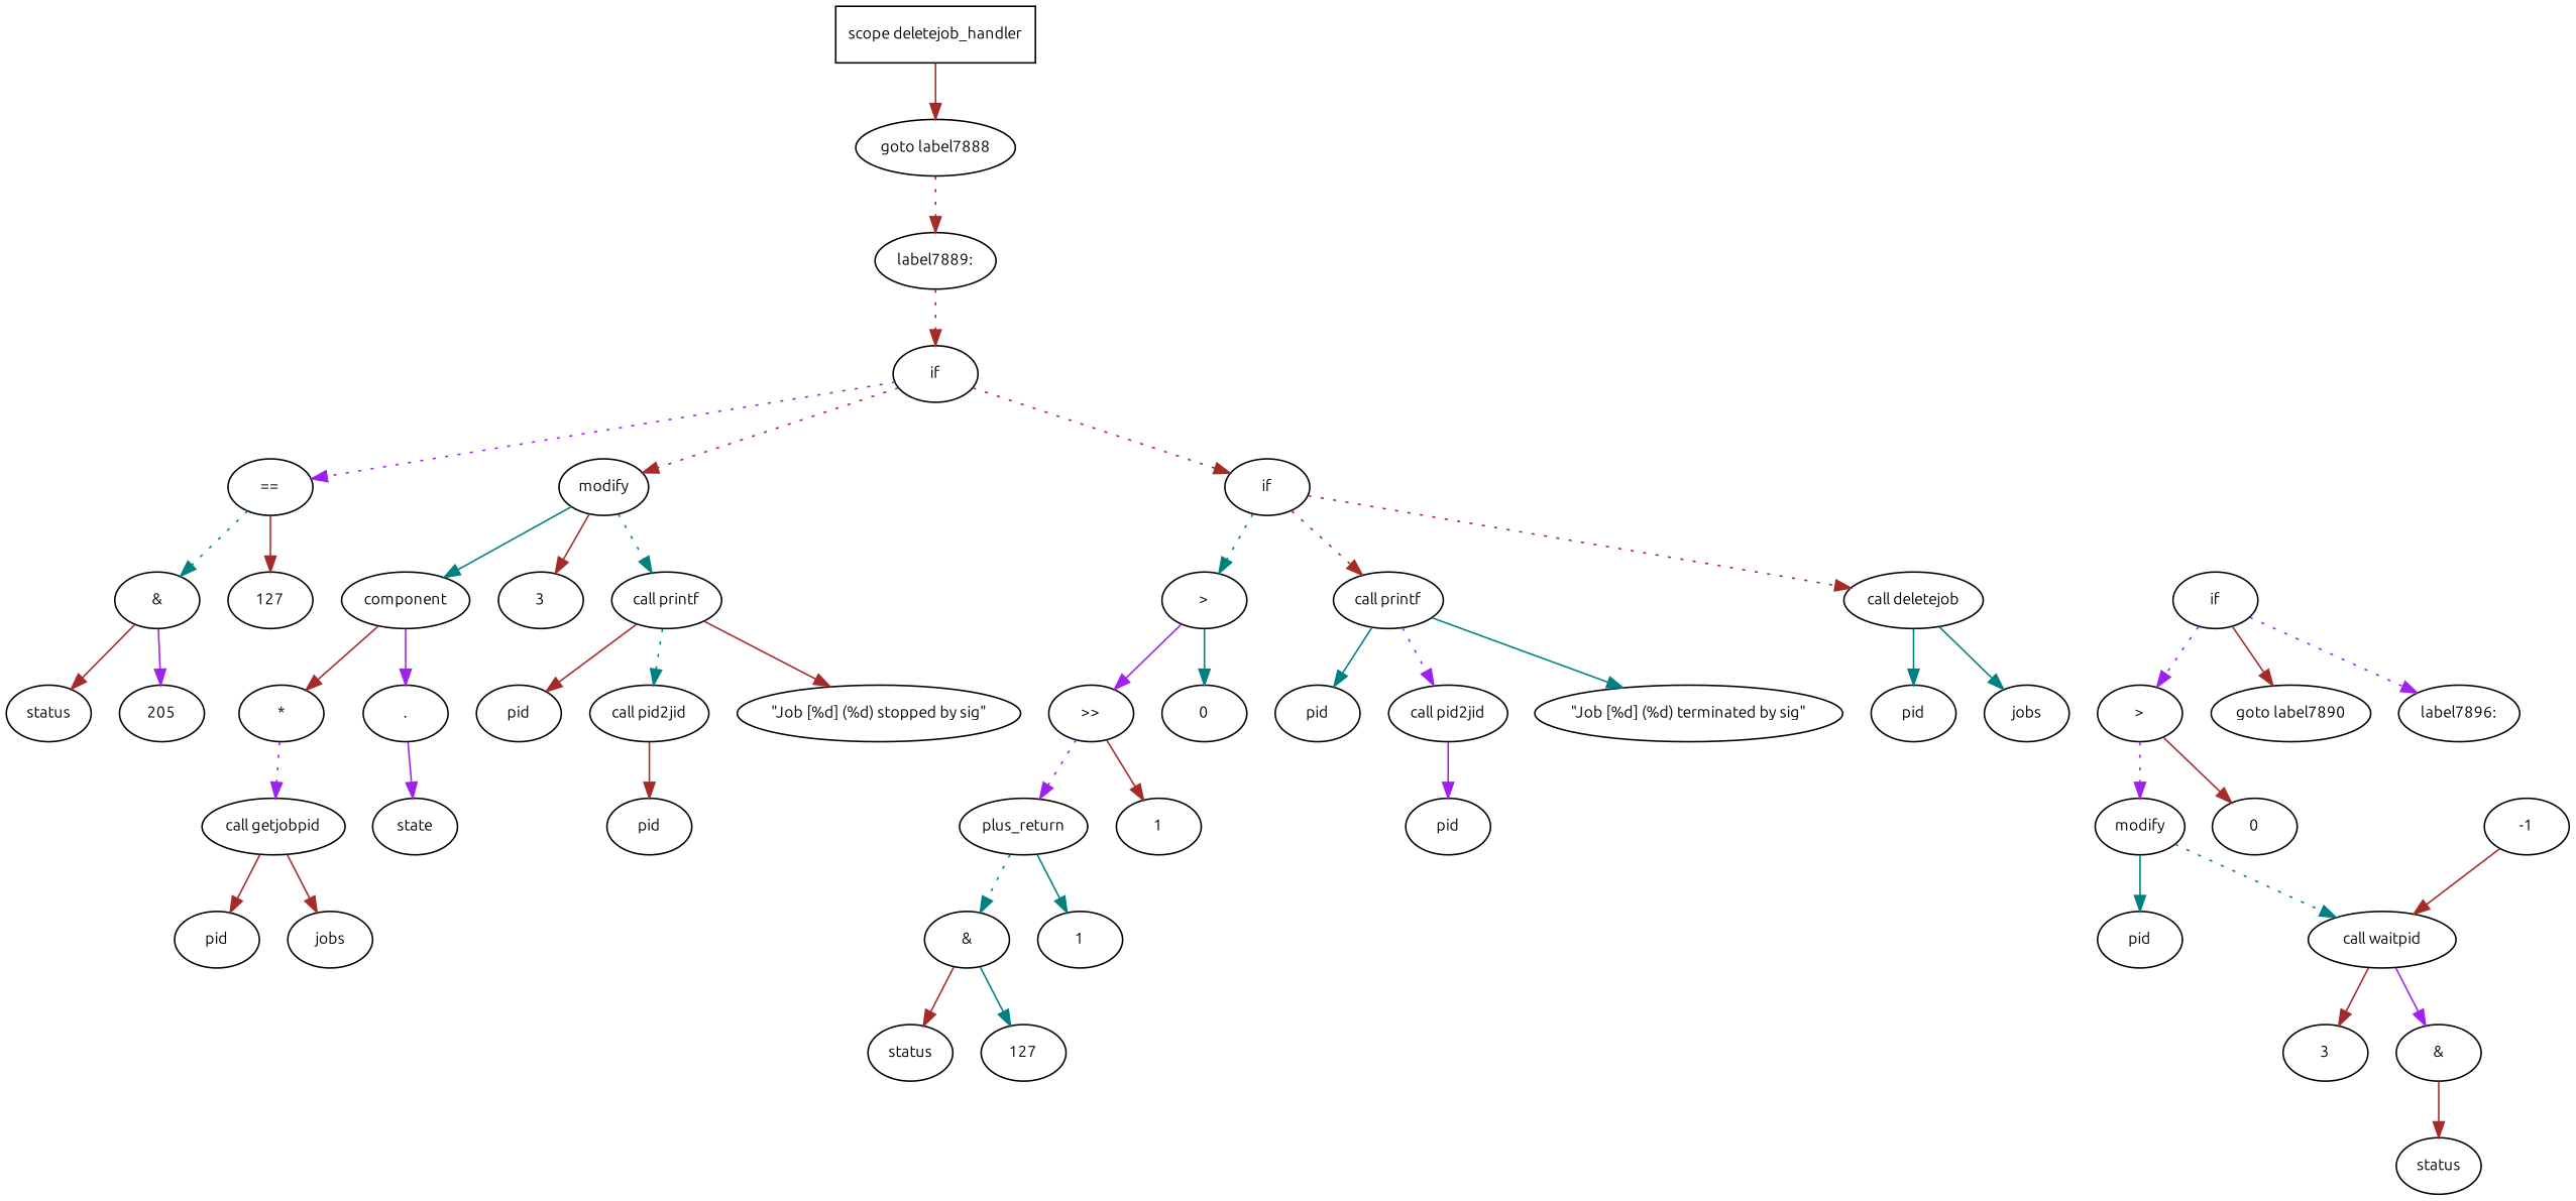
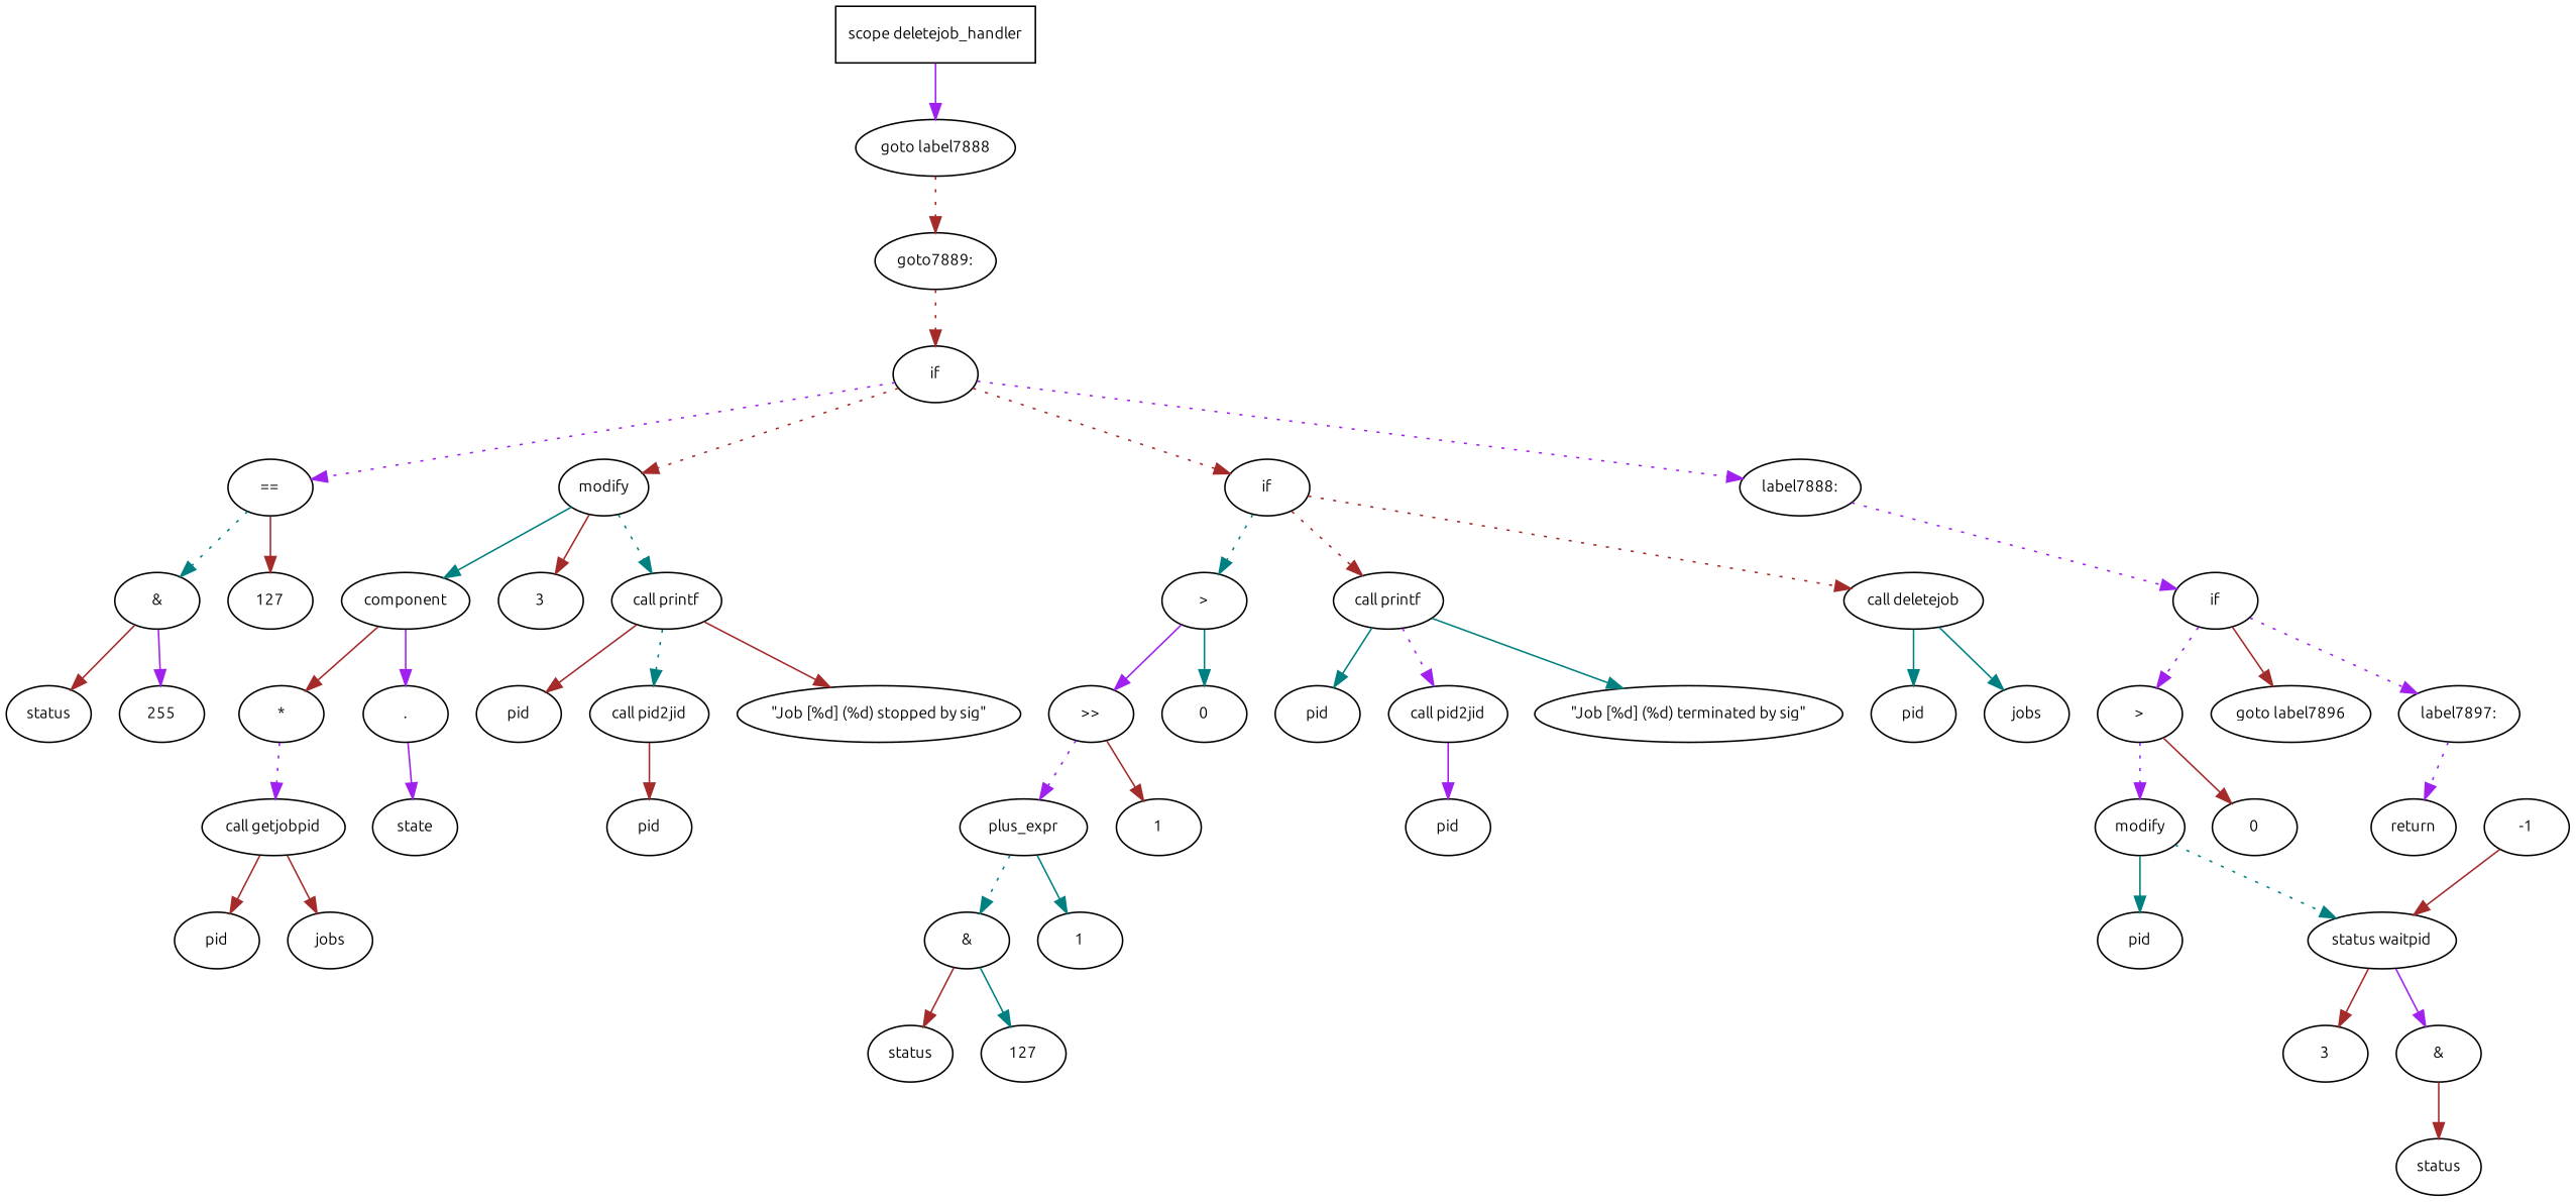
  digraph {
    fontname=Ubuntu
    fontsize=10
    node [fontname=Ubuntu fontsize=10 shape=ellipse]
    edge [color=brown fontname=Ubuntu fontsize=10]
    n1 [label="scope deletejob_handler" shape=box]
    n2 [label="goto label7888"]
-   n3 [label="label7889:"]
+   n3 [label="goto7889:"]
    n4 [label=if]
    n5 [label="=="]
    n6 [label=modify]
    n7 [label=if]
+   n8 [label="label7888:"]
    n9 [label="&"]
    n10 [label=127]
    n11 [label=component]
    n12 [label=3]
    n13 [label="call printf"]
    n14 [label=">"]
    n15 [label="call printf"]
    n16 [label="call deletejob"]
    n17 [label=if]
    n18 [label=status]
-   n19 [label=205]
+   n19 [label=255]
    n20 [label="*"]
    n21 [label="."]
    n22 [label=pid]
    n23 [label="call pid2jid"]
    n24 [label="\"Job [%d] (%d) stopped by sig\""]
    n25 [label="call getjobpid"]
    n26 [label=state]
    n27 [label=pid]
    n28 [label=jobs]
    n29 [label=pid]
    n30 [label=">>"]
    n31 [label=0]
    n32 [label=pid]
    n33 [label="call pid2jid"]
    n34 [label="\"Job [%d] (%d) terminated by sig\""]
    n35 [label=pid]
    n36 [label=jobs]
-   n37 [label=plus_return]
+   n37 [label=plus_expr]
    n38 [label=1]
    n39 [label="&"]
    n40 [label=1]
    n41 [label=status]
    n42 [label=127]
    n43 [label=pid]
    n44 [label=">"]
-   n45 [label="goto label7890"]
-   n46 [label="label7896:"]
+   n45 [label="goto label7896"]
+   n46 [label="label7897:"]
    n47 [label=modify]
    n48 [label=0]
+   n49 [label=return]
    n50 [label=pid]
-   n51 [label="call waitpid"]
+   n51 [label="status waitpid"]
    n52 [label=3]
    n53 [label="&"]
    n54 [label=status]
    n55 [label=-1]
-   n1 -> n2
+   n1 -> n2 [color=purple]
    n2 -> n3 [style=dotted]
    n3 -> n4 [style=dotted]
    n4 -> n5 [color=purple style=dotted]
    n4 -> n6 [style=dotted]
    n4 -> n7 [style=dotted]
+   n4 -> n8 [color=purple style=dotted]
    n5 -> n9 [color=teal style=dotted]
    n5 -> n10
    n6 -> n11 [color=teal]
    n6 -> n12
    n6 -> n13 [color=teal style=dotted]
    n7 -> n14 [color=teal style=dotted]
    n7 -> n15 [style=dotted]
    n7 -> n16 [style=dotted]
+   n8 -> n17 [color=purple style=dotted]
    n9 -> n18
    n9 -> n19 [color=purple]
    n11 -> n20
    n11 -> n21 [color=purple]
    n13 -> n22
    n13 -> n23 [color=teal style=dotted]
    n13 -> n24
    n14 -> n30 [color=purple]
    n14 -> n31 [color=teal]
    n15 -> n32 [color=teal]
    n15 -> n33 [color=purple style=dotted]
    n15 -> n34 [color=teal]
    n16 -> n35 [color=teal]
    n16 -> n36 [color=teal]
    n17 -> n44 [color=purple style=dotted]
    n17 -> n45
    n17 -> n46 [color=purple style=dotted]
    n20 -> n25 [color=purple style=dotted]
    n21 -> n26 [color=purple]
    n23 -> n29
    n25 -> n27
    n25 -> n28
    n30 -> n37 [color=purple style=dotted]
    n30 -> n38
    n33 -> n43 [color=purple]
    n37 -> n39 [color=teal style=dotted]
    n37 -> n40 [color=teal]
    n39 -> n41
    n39 -> n42 [color=teal]
    n44 -> n47 [color=purple style=dotted]
    n44 -> n48
+   n46 -> n49 [color=purple style=dotted]
    n47 -> n50 [color=teal]
    n47 -> n51 [color=teal style=dotted]
    n51 -> n52
    n51 -> n53 [color=purple]
    n53 -> n54
    n55 -> n51
  }
